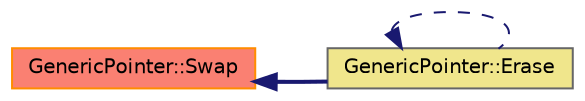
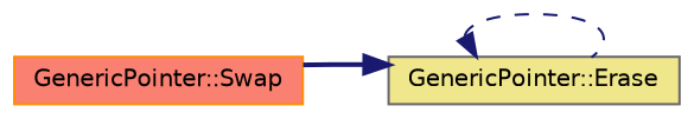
  digraph {
    rankdir=LR
    node [fontname=Helvetica fontsize=10 shape=record style=filled]
    edge [color=midnightblue dir=back fontname=Helvetica fontsize=10 labelfontname=Helvetica labelfontsize=10]
    n1 [color=darkorange fillcolor=salmon fontcolor=black height=0.2 label="GenericPointer::Swap" width=0.4]
    n2 [color=gray40 fillcolor=khaki height=0.2 label="GenericPointer::Erase" width=0.4]
-   n1 -> n2 [style=bold]
+   n2 -> n1 [style=bold]
    n2 -> n2 [style=dashed]
  }
